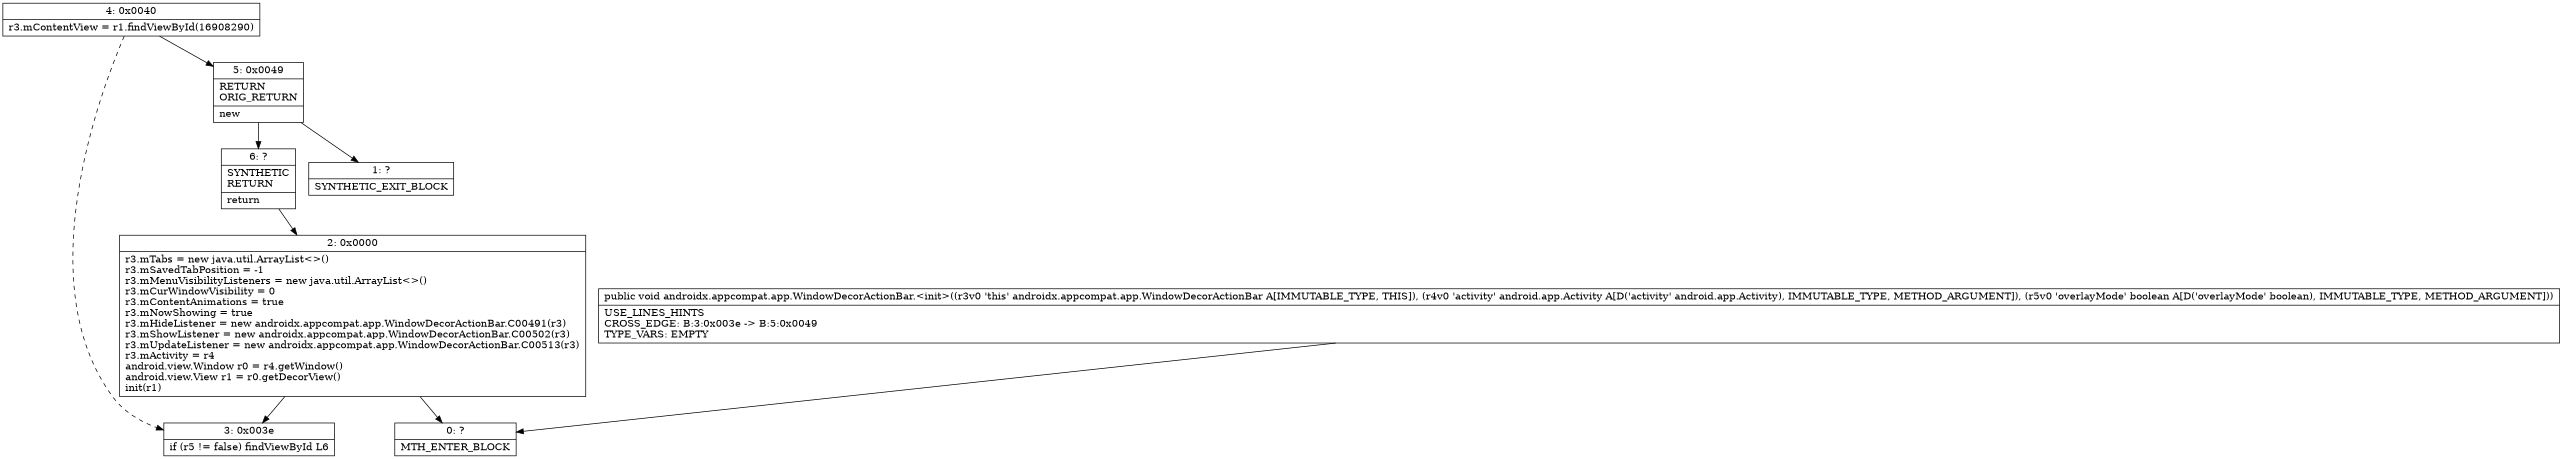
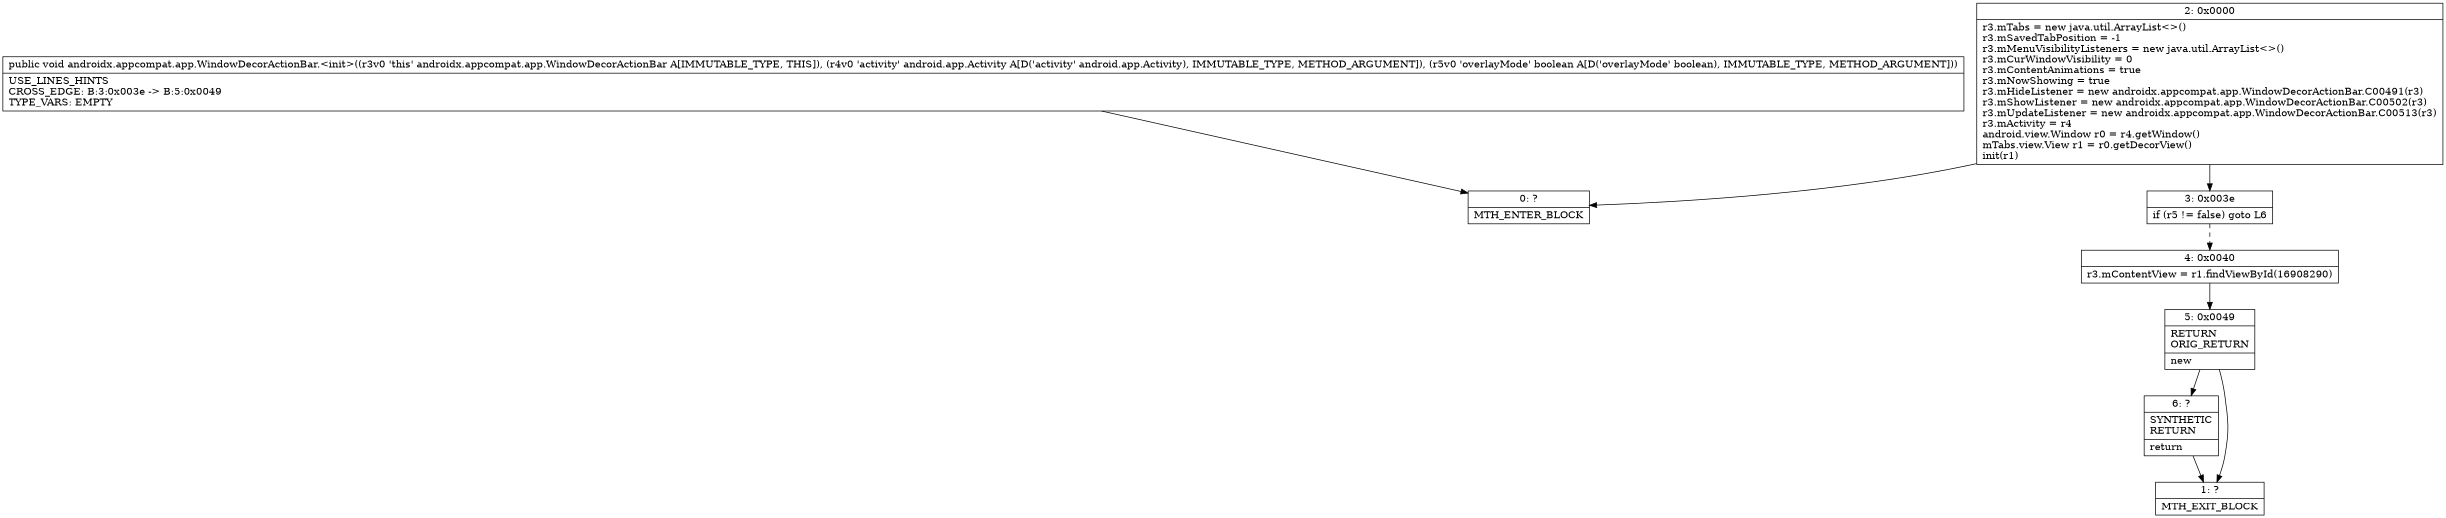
  digraph {
    node [shape=record]
    n1 [label="{0\:\ ?|MTH_ENTER_BLOCK\l}"]
-   n2 [label="{2\:\ 0x0000|r3.mTabs = new java.util.ArrayList\<\>()\lr3.mSavedTabPosition = \-1\lr3.mMenuVisibilityListeners = new java.util.ArrayList\<\>()\lr3.mCurWindowVisibility = 0\lr3.mContentAnimations = true\lr3.mNowShowing = true\lr3.mHideListener = new androidx.appcompat.app.WindowDecorActionBar.C00491(r3)\lr3.mShowListener = new androidx.appcompat.app.WindowDecorActionBar.C00502(r3)\lr3.mUpdateListener = new androidx.appcompat.app.WindowDecorActionBar.C00513(r3)\lr3.mActivity = r4\landroid.view.Window r0 = r4.getWindow()\landroid.view.View r1 = r0.getDecorView()\linit(r1)\l}"]
-   n3 [label="{3\:\ 0x003e|if (r5 != false) findViewById L6\l}"]
+   n2 [label="{2\:\ 0x0000|r3.mTabs = new java.util.ArrayList\<\>()\lr3.mSavedTabPosition = \-1\lr3.mMenuVisibilityListeners = new java.util.ArrayList\<\>()\lr3.mCurWindowVisibility = 0\lr3.mContentAnimations = true\lr3.mNowShowing = true\lr3.mHideListener = new androidx.appcompat.app.WindowDecorActionBar.C00491(r3)\lr3.mShowListener = new androidx.appcompat.app.WindowDecorActionBar.C00502(r3)\lr3.mUpdateListener = new androidx.appcompat.app.WindowDecorActionBar.C00513(r3)\lr3.mActivity = r4\landroid.view.Window r0 = r4.getWindow()\lmTabs.view.View r1 = r0.getDecorView()\linit(r1)\l}"]
+   n3 [label="{3\:\ 0x003e|if (r5 != false) goto L6\l}"]
    n4 [label="{4\:\ 0x0040|r3.mContentView = r1.findViewById(16908290)\l}"]
    n5 [label="{5\:\ 0x0049|RETURN\lORIG_RETURN\l|new\l}"]
    n6 [label="{6\:\ ?|SYNTHETIC\lRETURN\l|return\l}"]
-   n7 [label="{1\:\ ?|SYNTHETIC_EXIT_BLOCK\l}"]
+   n7 [label="{1\:\ ?|MTH_EXIT_BLOCK\l}"]
    n8 [label="{public void androidx.appcompat.app.WindowDecorActionBar.\<init\>((r3v0 'this' androidx.appcompat.app.WindowDecorActionBar A[IMMUTABLE_TYPE, THIS]), (r4v0 'activity' android.app.Activity A[D('activity' android.app.Activity), IMMUTABLE_TYPE, METHOD_ARGUMENT]), (r5v0 'overlayMode' boolean A[D('overlayMode' boolean), IMMUTABLE_TYPE, METHOD_ARGUMENT]))  | USE_LINES_HINTS\lCROSS_EDGE: B:3:0x003e \-\> B:5:0x0049\lTYPE_VARS: EMPTY\l}"]
    n2 -> n1
    n2 -> n3
-   n4 -> n3 [style=dashed]
+   n3 -> n4 [style=dashed]
    n4 -> n5
    n5 -> n6
    n5 -> n7
-   n6 -> n2
+   n6 -> n7
    n8 -> n1
  }
